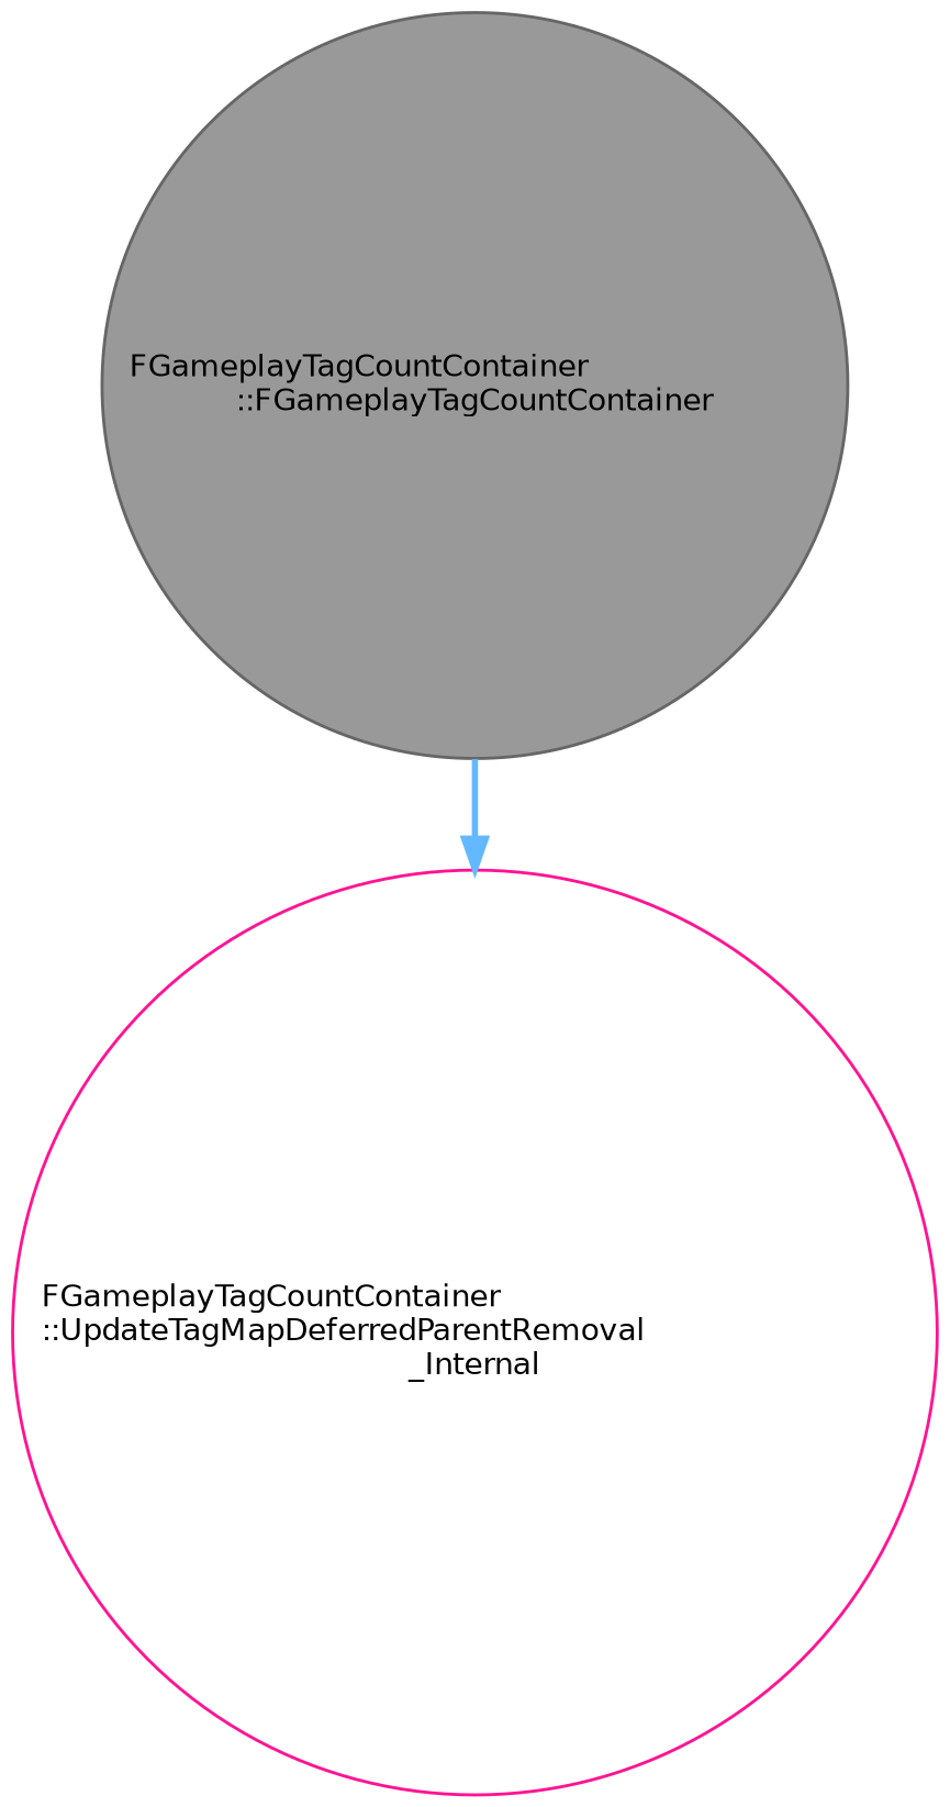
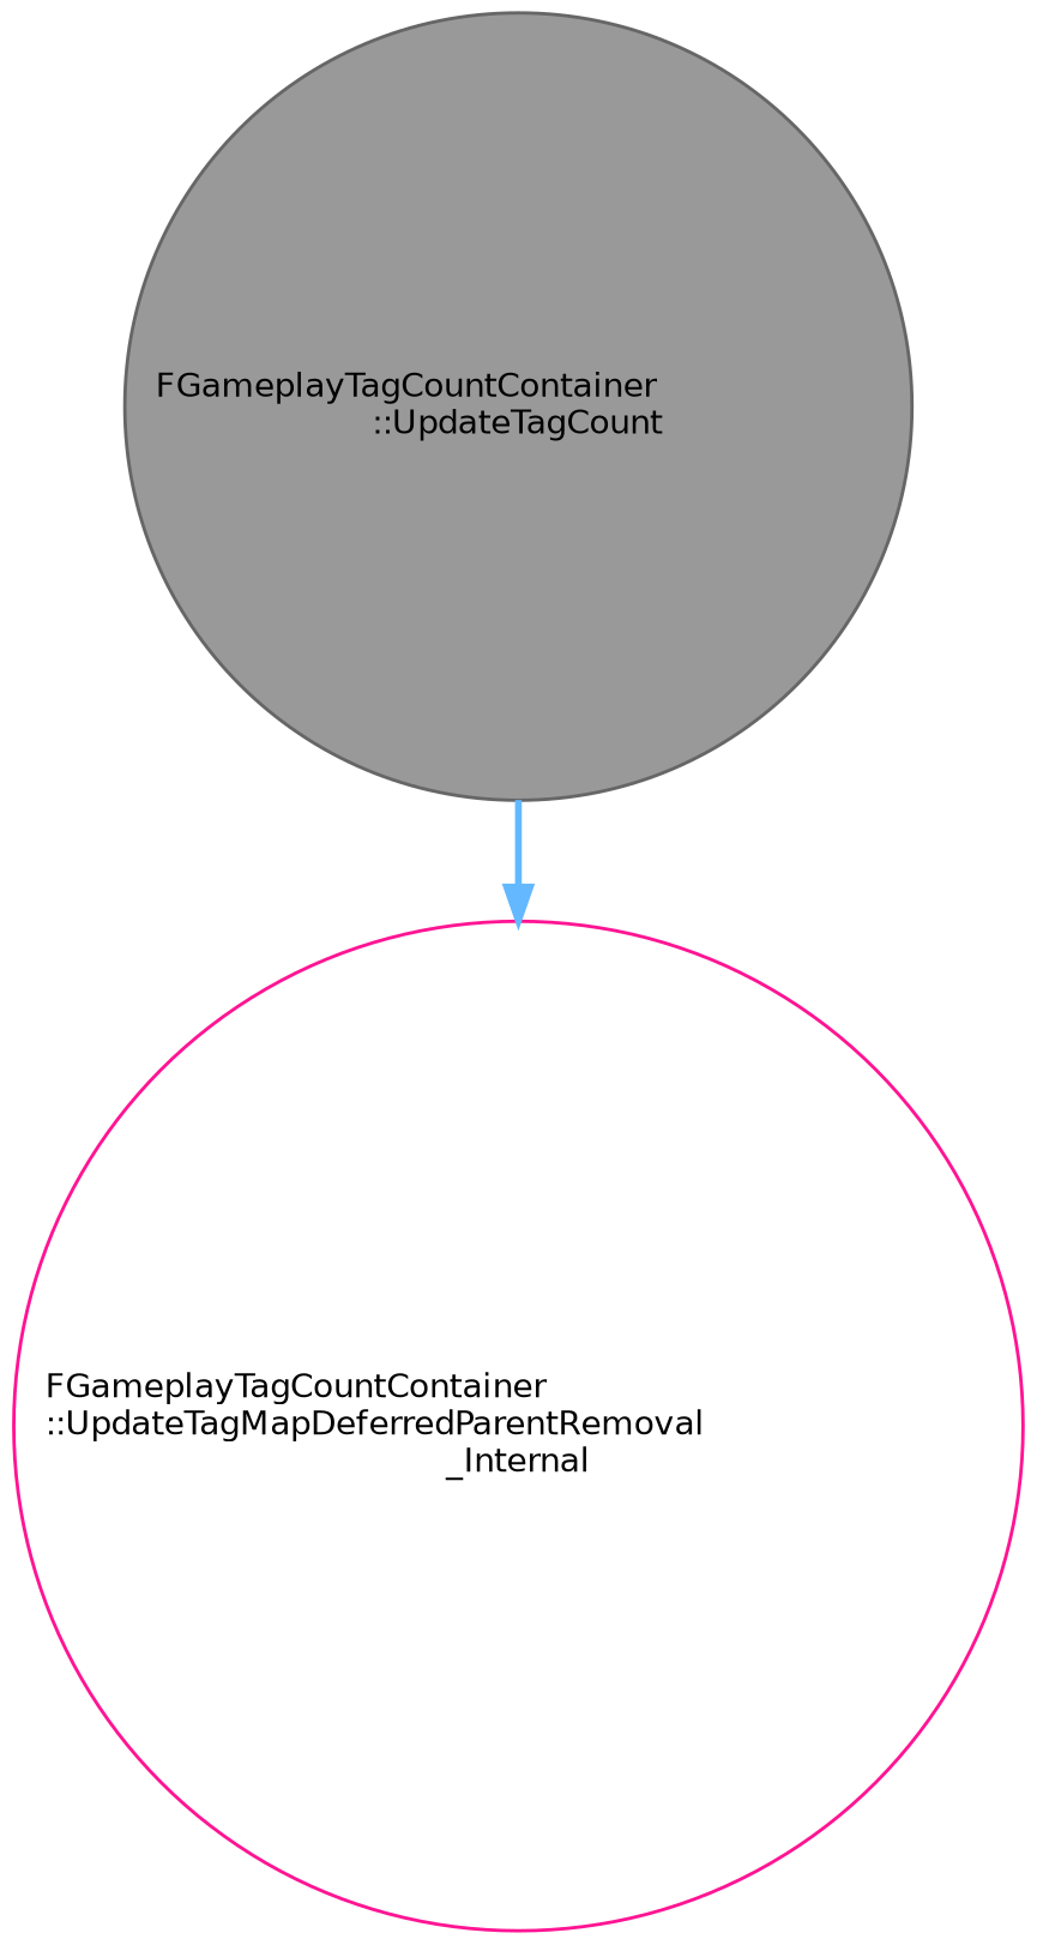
  digraph {
    rankdir=TB
    node [fontname=Helvetica fontsize=10 shape=circle style=filled]
-   n1 [color=gray40 fillcolor=grey60 fontcolor=black height=0.2 label="FGameplayTagCountContainer\l::FGameplayTagCountContainer" width=0.4]
+   n1 [color=gray40 fillcolor=grey60 fontcolor=black height=0.2 label="FGameplayTagCountContainer\l::UpdateTagCount" width=0.4]
    n2 [color=deeppink fillcolor=white height=0.2 label="FGameplayTagCountContainer\l::UpdateTagMapDeferredParentRemoval\l_Internal" width=0.4]
    n1 -> n2 [color=steelblue1 fontname=Helvetica fontsize=10 labelfontname=Helvetica labelfontsize=10 style=bold]
  }
